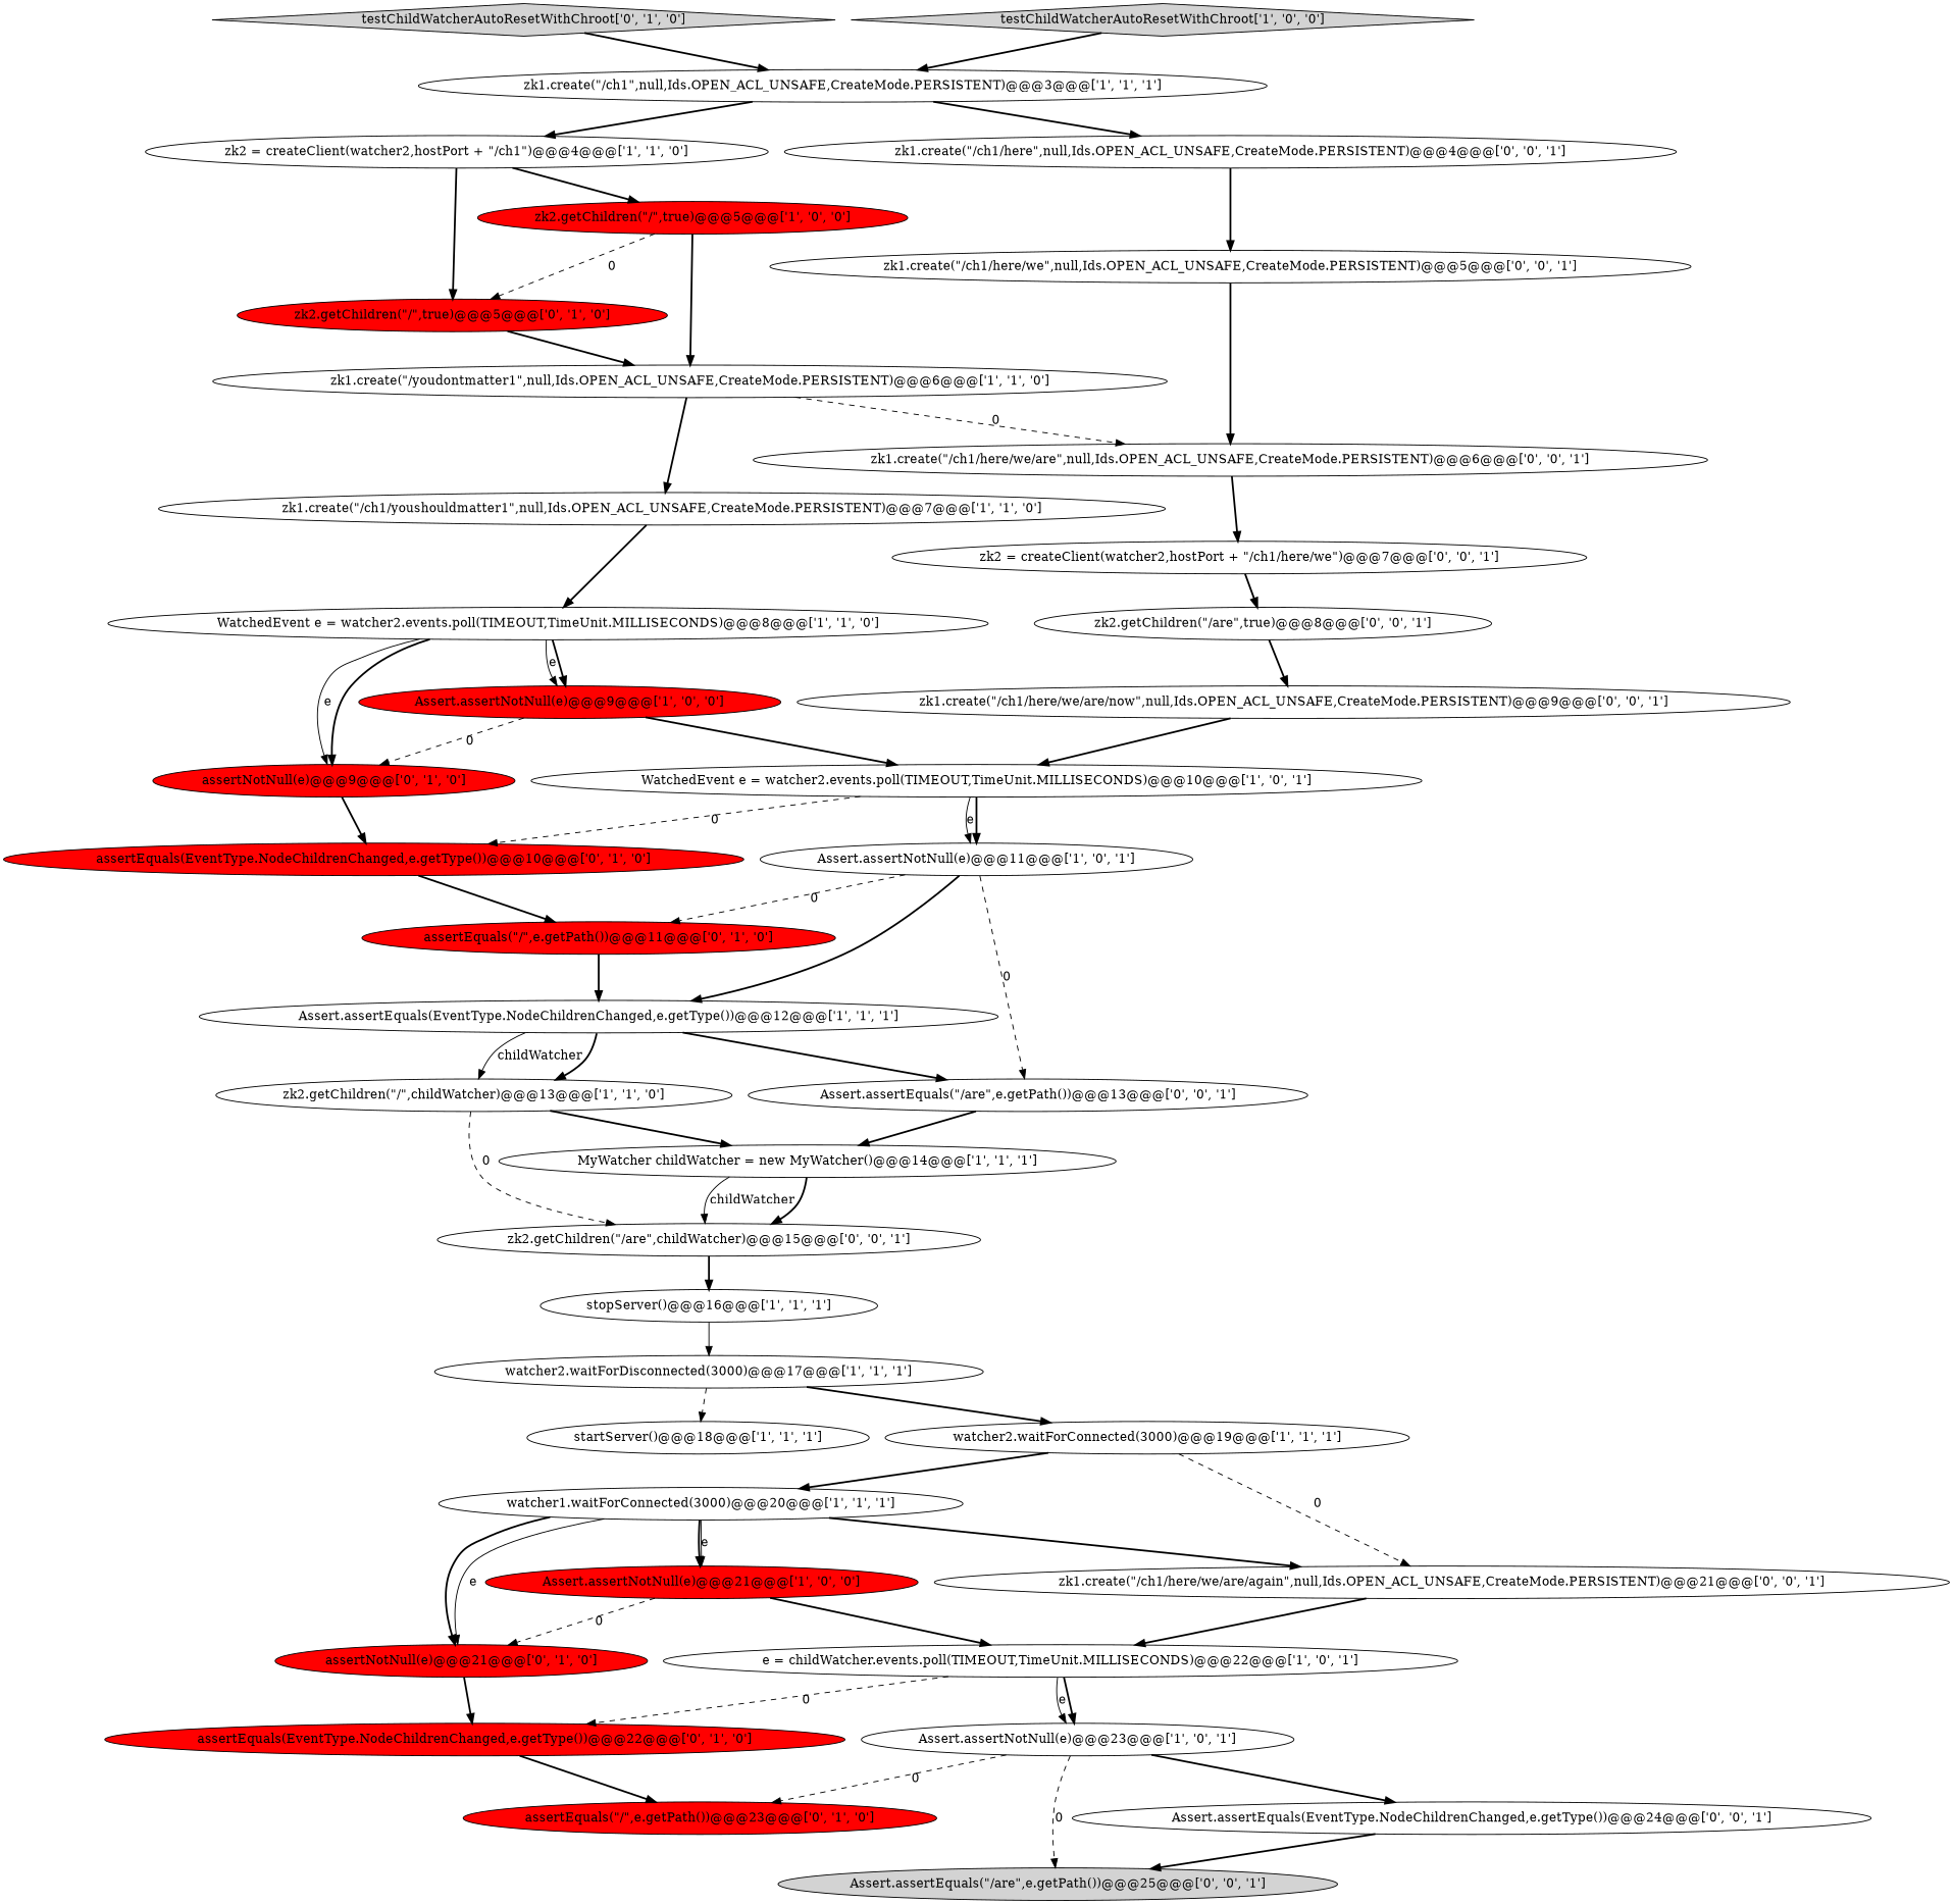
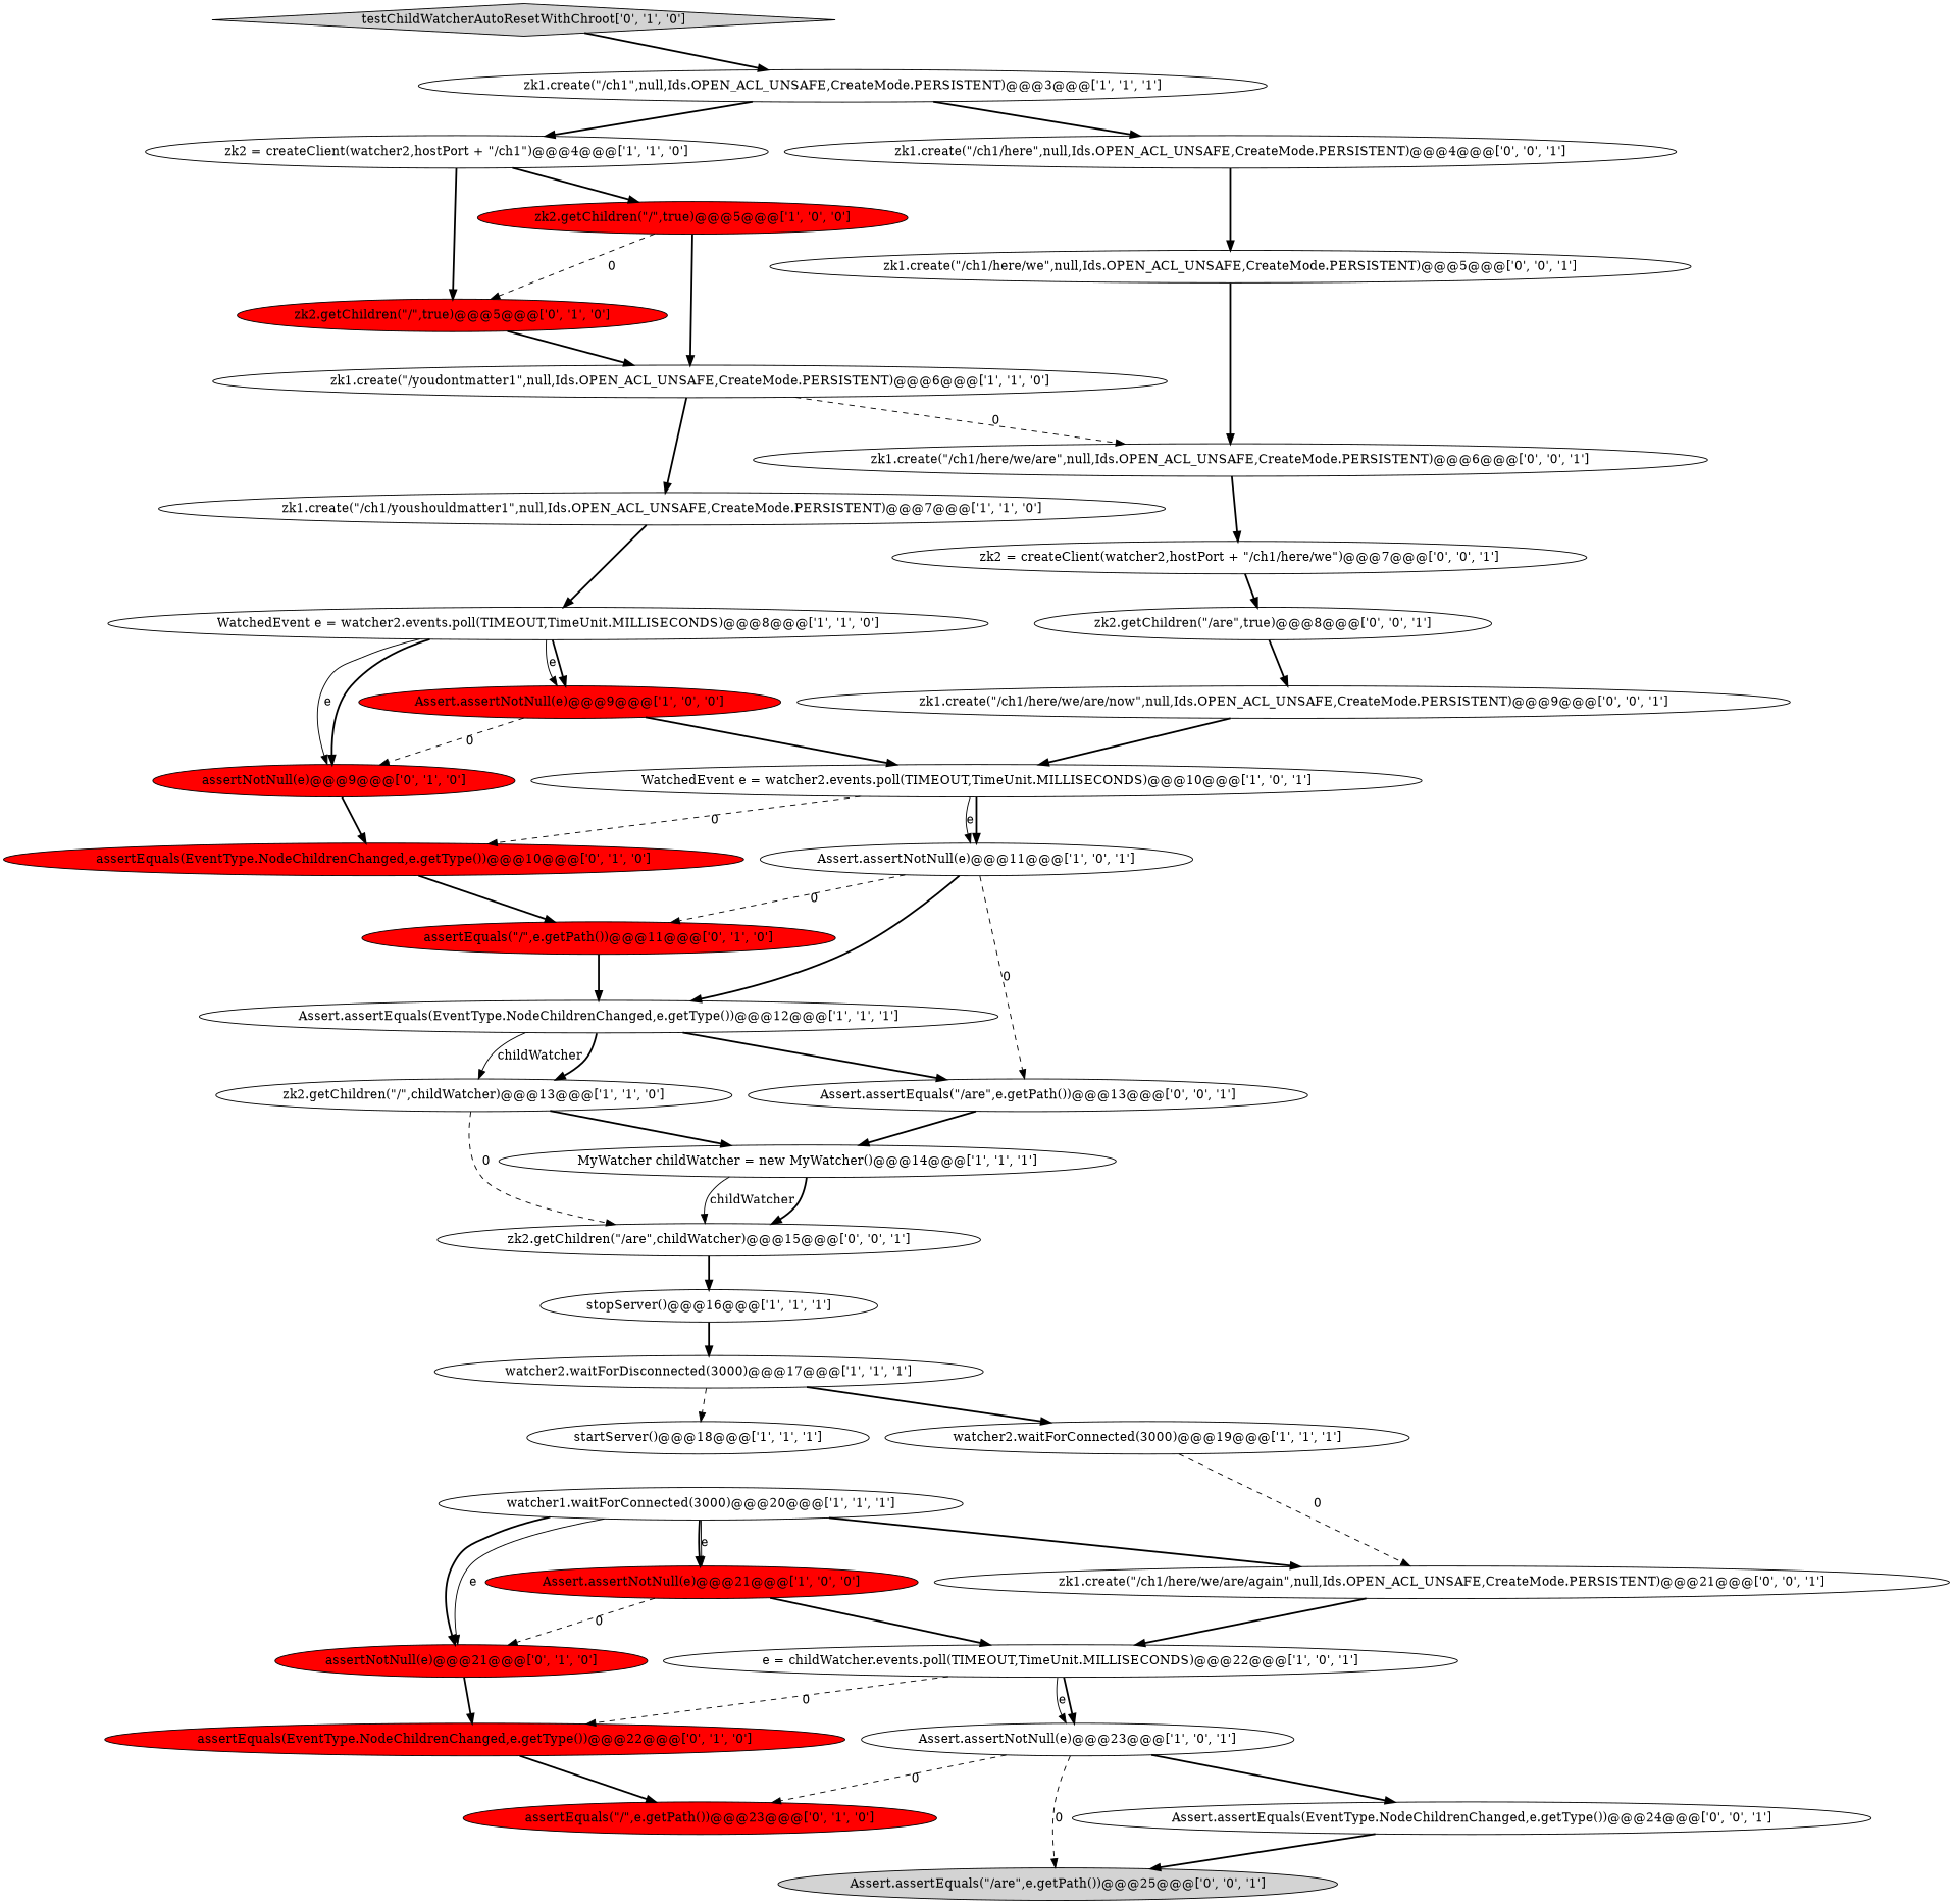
  digraph {
    node [fillcolor=white shape=ellipse style=filled]
    edge [style=bold]
    n1 [label="zk1.create(\"/youdontmatter1\",null,Ids.OPEN_ACL_UNSAFE,CreateMode.PERSISTENT)@@@6@@@['1', '1', '0']"]
    n2 [label="zk1.create(\"/ch1/youshouldmatter1\",null,Ids.OPEN_ACL_UNSAFE,CreateMode.PERSISTENT)@@@7@@@['1', '1', '0']"]
    n3 [label="zk1.create(\"/ch1/here/we/are\",null,Ids.OPEN_ACL_UNSAFE,CreateMode.PERSISTENT)@@@6@@@['0', '0', '1']"]
    n4 [label="WatchedEvent e = watcher2.events.poll(TIMEOUT,TimeUnit.MILLISECONDS)@@@8@@@['1', '1', '0']"]
    n5 [label="zk2 = createClient(watcher2,hostPort + \"/ch1/here/we\")@@@7@@@['0', '0', '1']"]
    n6 [label="Assert.assertNotNull(e)@@@23@@@['1', '0', '1']"]
    n7 [label="Assert.assertEquals(EventType.NodeChildrenChanged,e.getType())@@@24@@@['0', '0', '1']"]
    n8 [fillcolor=red label="assertEquals(\"/\",e.getPath())@@@23@@@['0', '1', '0']"]
    n9 [fillcolor=lightgray label="Assert.assertEquals(\"/are\",e.getPath())@@@25@@@['0', '0', '1']"]
    n10 [fillcolor=red label="zk2.getChildren(\"/\",true)@@@5@@@['0', '1', '0']"]
    n11 [fillcolor=red label="assertEquals(EventType.NodeChildrenChanged,e.getType())@@@10@@@['0', '1', '0']"]
    n12 [fillcolor=red label="assertEquals(\"/\",e.getPath())@@@11@@@['0', '1', '0']"]
    n13 [label="Assert.assertEquals(EventType.NodeChildrenChanged,e.getType())@@@12@@@['1', '1', '1']"]
    n14 [fillcolor=red label="assertEquals(EventType.NodeChildrenChanged,e.getType())@@@22@@@['0', '1', '0']"]
    n15 [label="Assert.assertEquals(\"/are\",e.getPath())@@@13@@@['0', '0', '1']"]
    n16 [label="zk2.getChildren(\"/\",childWatcher)@@@13@@@['1', '1', '0']"]
    n17 [label="MyWatcher childWatcher = new MyWatcher()@@@14@@@['1', '1', '1']"]
    n18 [label="zk2.getChildren(\"/are\",childWatcher)@@@15@@@['0', '0', '1']"]
    n19 [fillcolor=lightgray label="testChildWatcherAutoResetWithChroot['0', '1', '0']" shape=diamond]
    n20 [label="zk1.create(\"/ch1\",null,Ids.OPEN_ACL_UNSAFE,CreateMode.PERSISTENT)@@@3@@@['1', '1', '1']"]
    n21 [label="zk2 = createClient(watcher2,hostPort + \"/ch1\")@@@4@@@['1', '1', '0']"]
    n22 [label="zk1.create(\"/ch1/here\",null,Ids.OPEN_ACL_UNSAFE,CreateMode.PERSISTENT)@@@4@@@['0', '0', '1']"]
    n23 [label="zk1.create(\"/ch1/here/we/are/now\",null,Ids.OPEN_ACL_UNSAFE,CreateMode.PERSISTENT)@@@9@@@['0', '0', '1']"]
    n24 [label="WatchedEvent e = watcher2.events.poll(TIMEOUT,TimeUnit.MILLISECONDS)@@@10@@@['1', '0', '1']"]
    n25 [label="Assert.assertNotNull(e)@@@11@@@['1', '0', '1']"]
    n26 [label="stopServer()@@@16@@@['1', '1', '1']"]
    n27 [label="watcher2.waitForDisconnected(3000)@@@17@@@['1', '1', '1']"]
    n28 [label="startServer()@@@18@@@['1', '1', '1']"]
    n29 [label="watcher2.waitForConnected(3000)@@@19@@@['1', '1', '1']"]
    n30 [label="watcher1.waitForConnected(3000)@@@20@@@['1', '1', '1']"]
    n31 [label="zk1.create(\"/ch1/here/we/are/again\",null,Ids.OPEN_ACL_UNSAFE,CreateMode.PERSISTENT)@@@21@@@['0', '0', '1']"]
    n32 [fillcolor=red label="assertNotNull(e)@@@21@@@['0', '1', '0']"]
    n33 [fillcolor=red label="Assert.assertNotNull(e)@@@21@@@['1', '0', '0']"]
    n34 [label="e = childWatcher.events.poll(TIMEOUT,TimeUnit.MILLISECONDS)@@@22@@@['1', '0', '1']"]
    n35 [fillcolor=red label="assertNotNull(e)@@@9@@@['0', '1', '0']"]
    n36 [fillcolor=red label="Assert.assertNotNull(e)@@@9@@@['1', '0', '0']"]
    n37 [fillcolor=red label="zk2.getChildren(\"/\",true)@@@5@@@['1', '0', '0']"]
    n38 [label="zk1.create(\"/ch1/here/we\",null,Ids.OPEN_ACL_UNSAFE,CreateMode.PERSISTENT)@@@5@@@['0', '0', '1']"]
    n39 [label="zk2.getChildren(\"/are\",true)@@@8@@@['0', '0', '1']"]
-   n40 [fillcolor=lightgray label="testChildWatcherAutoResetWithChroot['1', '0', '0']" shape=diamond]
    n1 -> n2
    n1 -> n3 [label=0 style=dashed]
    n2 -> n4
    n3 -> n5
    n4 -> n35
    n4 -> n35 [label=e style=solid]
    n4 -> n36 [label=e style=solid]
    n4 -> n36
    n5 -> n39
    n6 -> n7
    n6 -> n8 [label=0 style=dashed]
    n6 -> n9 [label=0 style=dashed]
    n7 -> n9
    n10 -> n1
    n11 -> n12
    n12 -> n13
    n13 -> n15
    n13 -> n16 [label=childWatcher style=solid]
    n13 -> n16
    n14 -> n8
    n15 -> n17
    n16 -> n17
    n16 -> n18 [label=0 style=dashed]
    n17 -> n18 [label=childWatcher style=solid]
    n17 -> n18
    n18 -> n26
    n19 -> n20
    n20 -> n21
    n20 -> n22
    n21 -> n10
    n21 -> n37
    n22 -> n38
    n23 -> n24
    n24 -> n11 [label=0 style=dashed]
    n24 -> n25 [label=e style=solid]
    n24 -> n25
    n25 -> n12 [label=0 style=dashed]
    n25 -> n13
    n25 -> n15 [label=0 style=dashed]
-   n26 -> n27 [style=solid]
+   n26 -> n27
    n27 -> n28 [style=dashed]
    n27 -> n29
-   n29 -> n30
    n29 -> n31 [label=0 style=dashed]
    n30 -> n31
    n30 -> n32 [label=e style=solid]
    n30 -> n32
    n30 -> n33 [label=e style=solid]
    n30 -> n33
    n31 -> n34
    n32 -> n14
    n33 -> n32 [label=0 style=dashed]
    n33 -> n34
    n34 -> n6
    n34 -> n6 [label=e style=solid]
    n34 -> n14 [label=0 style=dashed]
    n35 -> n11
    n36 -> n24
    n36 -> n35 [label=0 style=dashed]
    n37 -> n1
    n37 -> n10 [label=0 style=dashed]
    n38 -> n3
    n39 -> n23
-   n40 -> n20
  }
